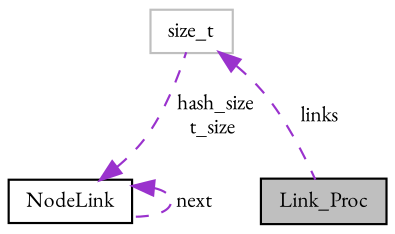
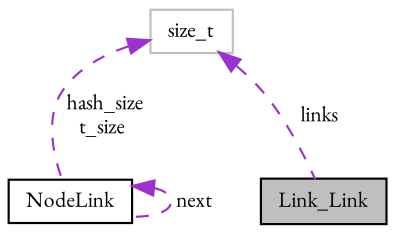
  digraph {
    fontname="EB Garamond"
    node [color=black fillcolor=white fontname="EB Garamond" fontsize=10 shape=record style=filled]
    edge [color=darkorchid3 dir=back fontname="EB Garamond" fontsize=10 labelfontname=Helvetica labelfontsize=10 style=dashed]
-   n1 [fillcolor=grey75 fontcolor=black height=0.2 label=Link_Proc width=0.4]
+   n1 [fillcolor=grey75 fontcolor=black height=0.2 label=Link_Link width=0.4]
    n2 [height=0.2 label=NodeLink width=0.4]
    n3 [color=grey75 height=0.2 label=size_t width=0.4]
    n2 -> n2 [label=" next"]
    n3 -> n1 [label=" links"]
-   n2 -> n3 [label=" hash_size\nt_size"]
+   n3 -> n2 [label=" hash_size\nt_size"]
  }
